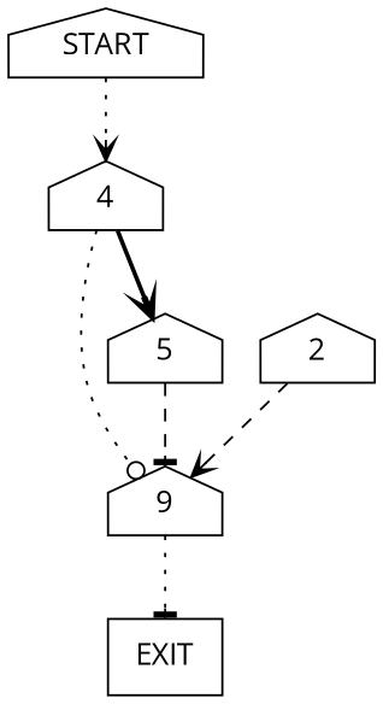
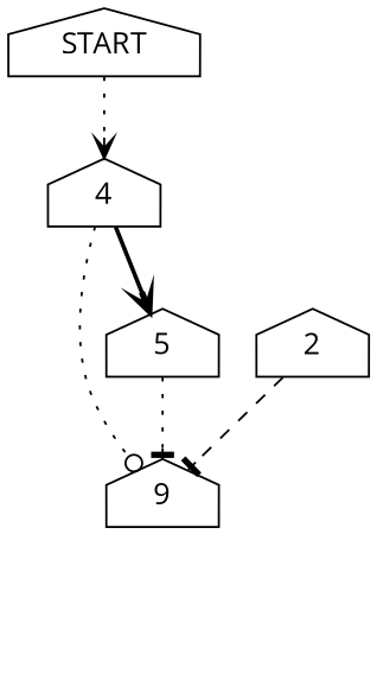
  digraph {
    fontname="Open Sans"
    node [fontname="Open Sans" shape=house]
    edge [arrowhead=tee fontname="Open Sans" style=dotted]
    n1 [label=START]
    4
    n3 [label=9]
    2
    5
-   n6 [label=EXIT shape=box]
    n1 -> 4 [arrowhead=vee]
    4 -> n3 [arrowhead=odot]
    4 -> 5 [arrowhead=vee style=bold]
-   n3 -> n6
-   2 -> n3 [arrowhead=vee style=dashed]
-   5 -> n3 [style=dashed]
+   2 -> n3 [style=dashed]
+   5 -> n3
  }
